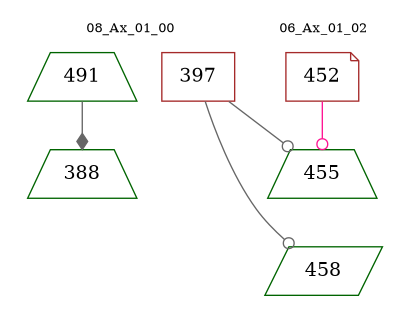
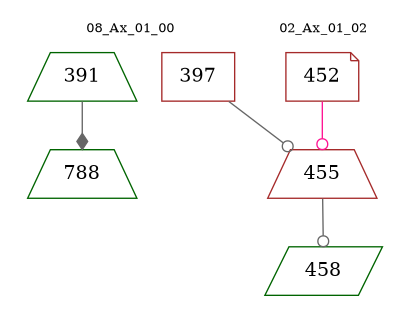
  digraph {
    fontname="DejaVu Serif"
    node [color=brown fontname="DejaVu Serif" shape=trapezium]
    edge [arrowhead=odot color=gray40 fontname="DejaVu Serif"]
    n1 [label=397 shape=box]
-   n2 [color=darkgreen label=491]
-   n3 [color=darkgreen label=388]
+   n2 [color=darkgreen label=391]
+   n3 [color=darkgreen label=788]
    n4 [label=452 shape=note]
-   n5 [color=darkgreen label=455]
+   n5 [label=455]
    n6 [color=darkgreen label=458 shape=parallelogram]
    subgraph cluster_1 {
      color=white
      fontsize=10
      label="08_Ax_01_00"
      n1
      n2
      n3
    }
    subgraph cluster_2 {
      color=white
      fontsize=10
-     label="06_Ax_01_02"
+     label="02_Ax_01_02"
      n4
      n5
      n6
    }
    n1 -> n5
    n2 -> n3 [arrowhead=diamond]
    n4 -> n5 [color=deeppink]
-   n1 -> n6
+   n5 -> n6
  }
